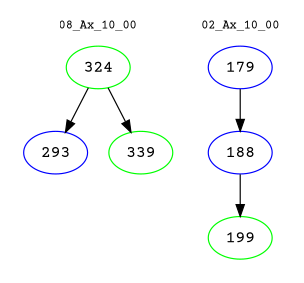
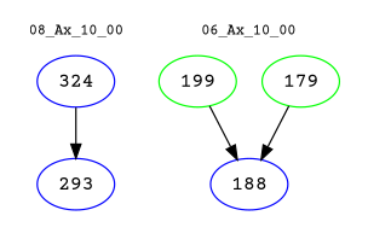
  digraph {
    fontname="Courier Prime"
    node [color=blue fontname="Courier Prime"]
    edge [color=black fontname="Courier Prime"]
-   n1 [color=green label=324]
+   n1 [label=324]
    n2 [label=293]
-   n3 [color=green label=339]
    n4 [label=188]
-   n5 [label=179]
+   n5 [color=green label=179]
    n6 [color=green label=199]
    subgraph cluster_1 {
      color=white
      fontsize=10
      label="08_Ax_10_00"
      n1
      n2
-     n3
    }
    subgraph cluster_2 {
      color=white
      fontsize=10
-     label="02_Ax_10_00"
+     label="06_Ax_10_00"
      n4
      n5
      n6
    }
    n1 -> n2
-   n1 -> n3
-   n4 -> n6
+   n6 -> n4
    n5 -> n4
  }
